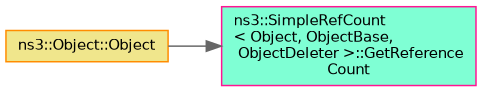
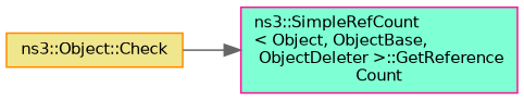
  digraph {
    rankdir=LR
    node [fontname=Helvetica fontsize=10 shape=record style=filled]
-   n1 [color=darkorange fillcolor=khaki fontcolor=black height=0.2 label="ns3::Object::Object" width=0.4]
+   n1 [color=darkorange fillcolor=khaki fontcolor=black height=0.2 label="ns3::Object::Check" width=0.4]
    n2 [color=deeppink fillcolor=aquamarine height=0.2 label="ns3::SimpleRefCount\l\< Object, ObjectBase,\l ObjectDeleter \>::GetReference\lCount" width=0.4]
    n1 -> n2 [color=gray40 fontname=Helvetica fontsize=10 labelfontname=Helvetica labelfontsize=10 style=solid]
  }
